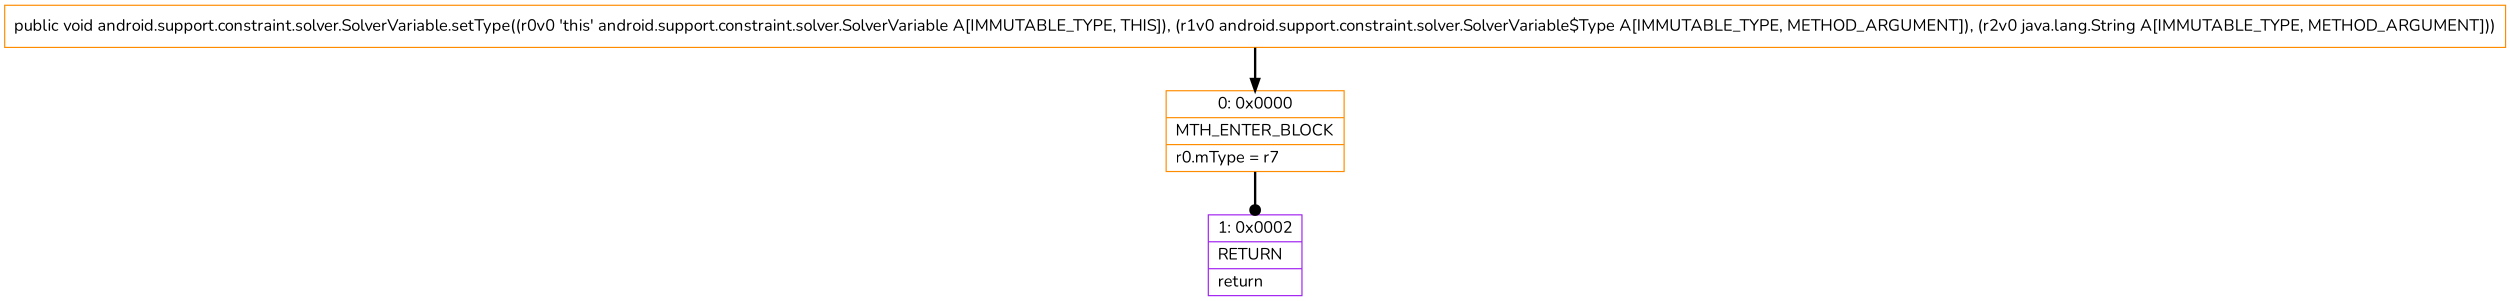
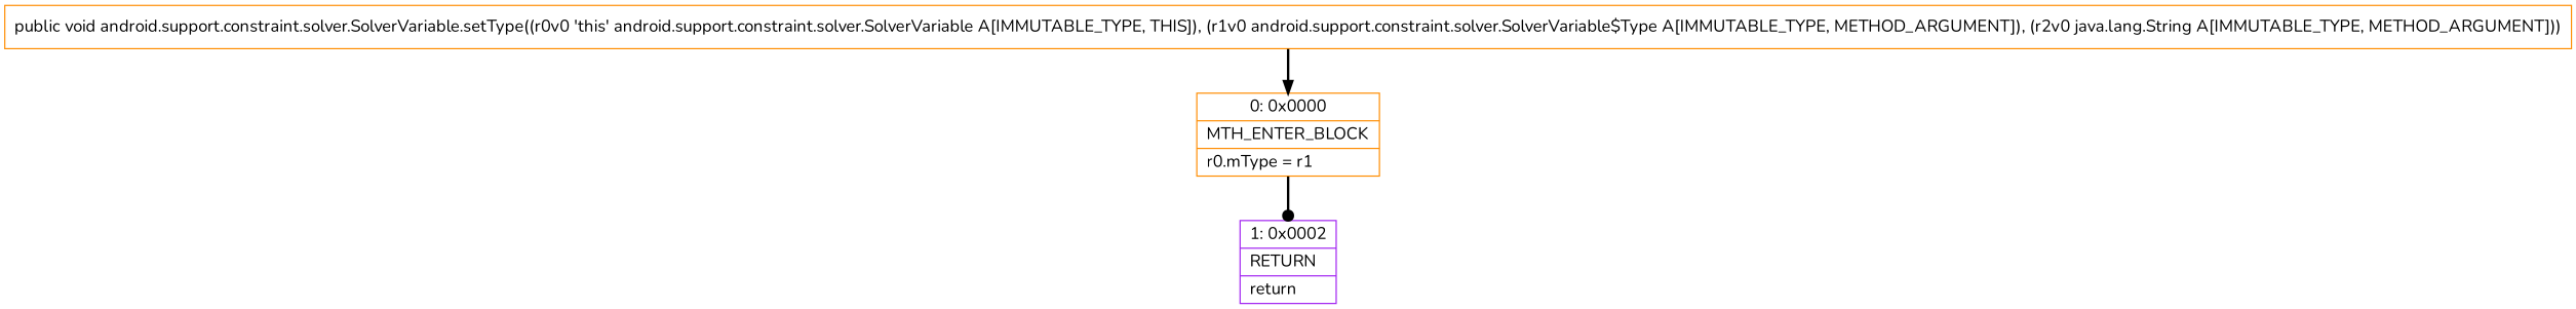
  digraph {
    fontname=Nunito
    node [shape=record color=darkorange fontname=Nunito]
    edge [style=bold fontname=Nunito]
-   n1 [label="{0\:\ 0x0000|MTH_ENTER_BLOCK\l|r0.mType = r7\l}"]
+   n1 [label="{0\:\ 0x0000|MTH_ENTER_BLOCK\l|r0.mType = r1\l}"]
    n2 [label="{1\:\ 0x0002|RETURN\l|return\l}" color=purple]
    n3 [label="{public void android.support.constraint.solver.SolverVariable.setType((r0v0 'this' android.support.constraint.solver.SolverVariable A[IMMUTABLE_TYPE, THIS]), (r1v0 android.support.constraint.solver.SolverVariable$Type A[IMMUTABLE_TYPE, METHOD_ARGUMENT]), (r2v0 java.lang.String A[IMMUTABLE_TYPE, METHOD_ARGUMENT])) }"]
    n1 -> n2 [arrowhead=dot]
    n3 -> n1 [arrowhead=normal]
  }
